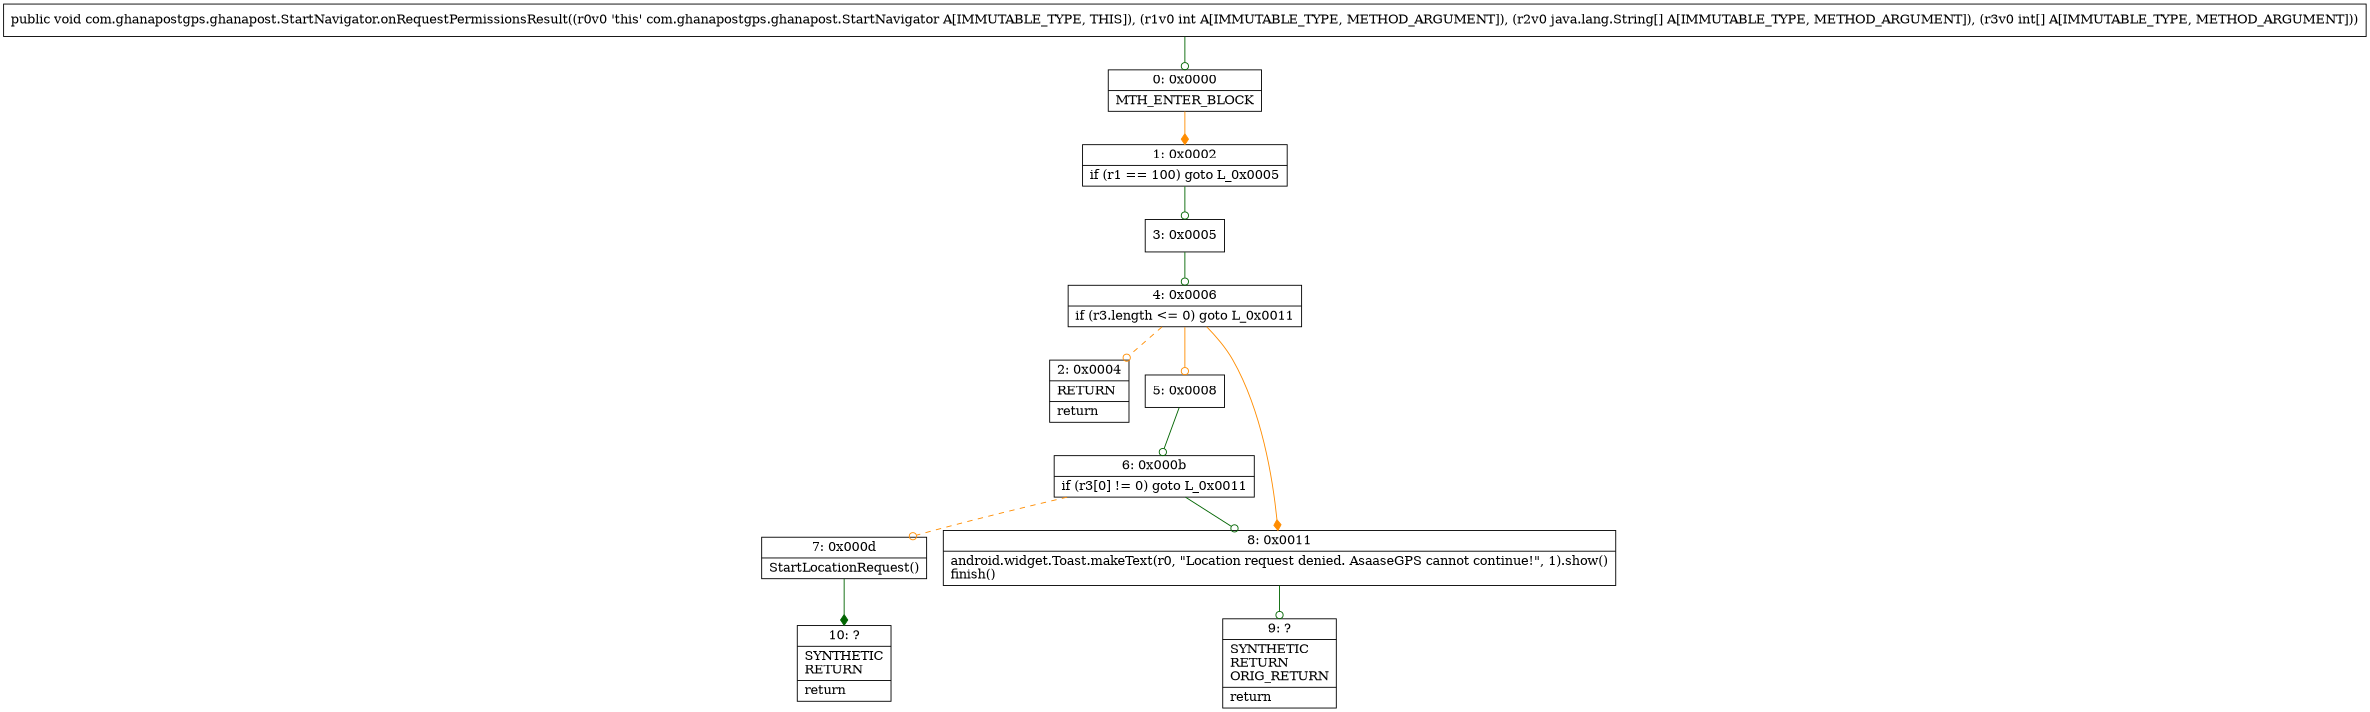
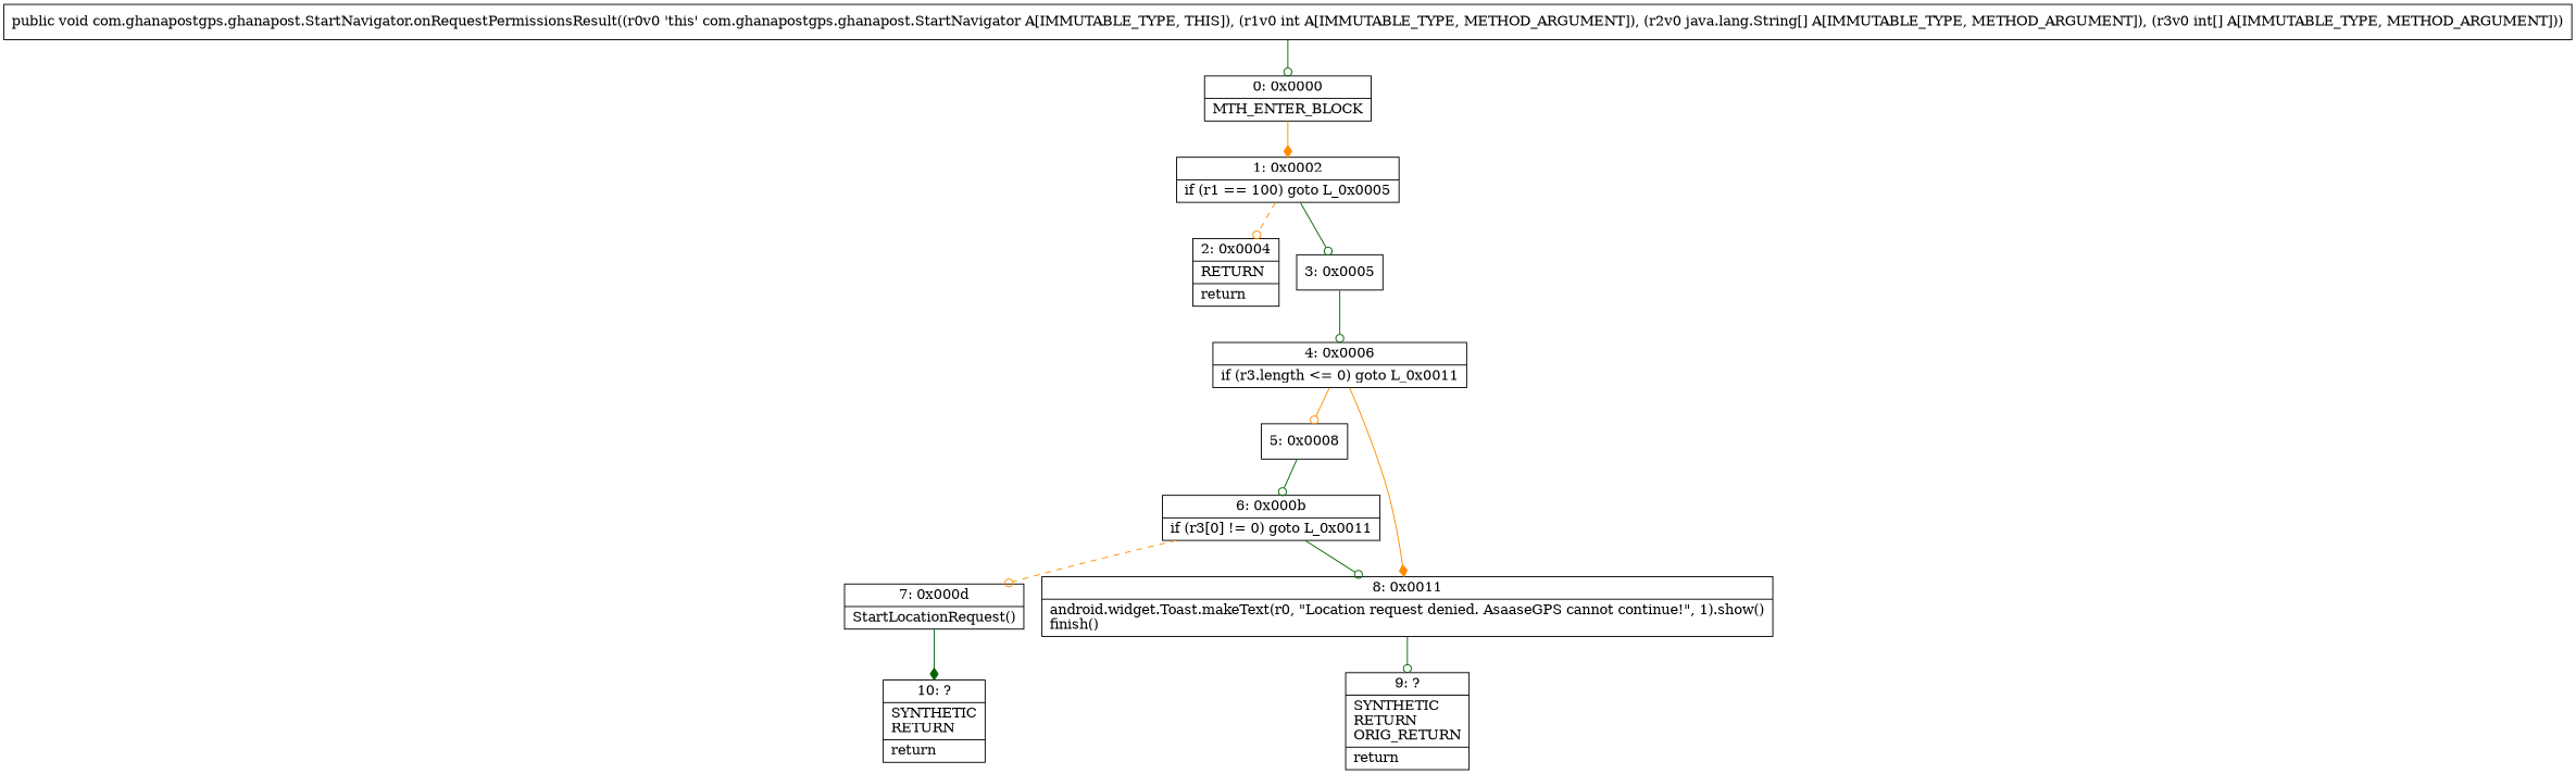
  digraph {
    node [shape=record]
    edge [arrowhead=odot color=darkgreen]
    n1 [label="{0\:\ 0x0000|MTH_ENTER_BLOCK\l}"]
    n2 [label="{1\:\ 0x0002|if (r1 == 100) goto L_0x0005\l}"]
    n3 [label="{2\:\ 0x0004|RETURN\l|return\l}"]
    n4 [label="{3\:\ 0x0005}"]
    n5 [label="{4\:\ 0x0006|if (r3.length \<= 0) goto L_0x0011\l}"]
    n6 [label="{5\:\ 0x0008}"]
    n7 [label="{8\:\ 0x0011|android.widget.Toast.makeText(r0, \"Location request denied. AsaaseGPS cannot continue!\", 1).show()\lfinish()\l}"]
    n8 [label="{6\:\ 0x000b|if (r3[0] != 0) goto L_0x0011\l}"]
    n9 [label="{9\:\ ?|SYNTHETIC\lRETURN\lORIG_RETURN\l|return\l}"]
    n10 [label="{7\:\ 0x000d|StartLocationRequest()\l}"]
    n11 [label="{10\:\ ?|SYNTHETIC\lRETURN\l|return\l}"]
    n12 [label="{public void com.ghanapostgps.ghanapost.StartNavigator.onRequestPermissionsResult((r0v0 'this' com.ghanapostgps.ghanapost.StartNavigator A[IMMUTABLE_TYPE, THIS]), (r1v0 int A[IMMUTABLE_TYPE, METHOD_ARGUMENT]), (r2v0 java.lang.String[] A[IMMUTABLE_TYPE, METHOD_ARGUMENT]), (r3v0 int[] A[IMMUTABLE_TYPE, METHOD_ARGUMENT])) }"]
    n1 -> n2 [arrowhead=diamond color=darkorange]
-   n5 -> n3 [color=darkorange style=dashed]
+   n2 -> n3 [color=darkorange style=dashed]
    n2 -> n4
    n4 -> n5
    n5 -> n6 [color=darkorange style=solid]
    n5 -> n7 [arrowhead=diamond color=darkorange]
    n6 -> n8
    n7 -> n9
    n8 -> n7
    n8 -> n10 [color=darkorange style=dashed]
    n10 -> n11 [arrowhead=diamond]
    n12 -> n1
  }
